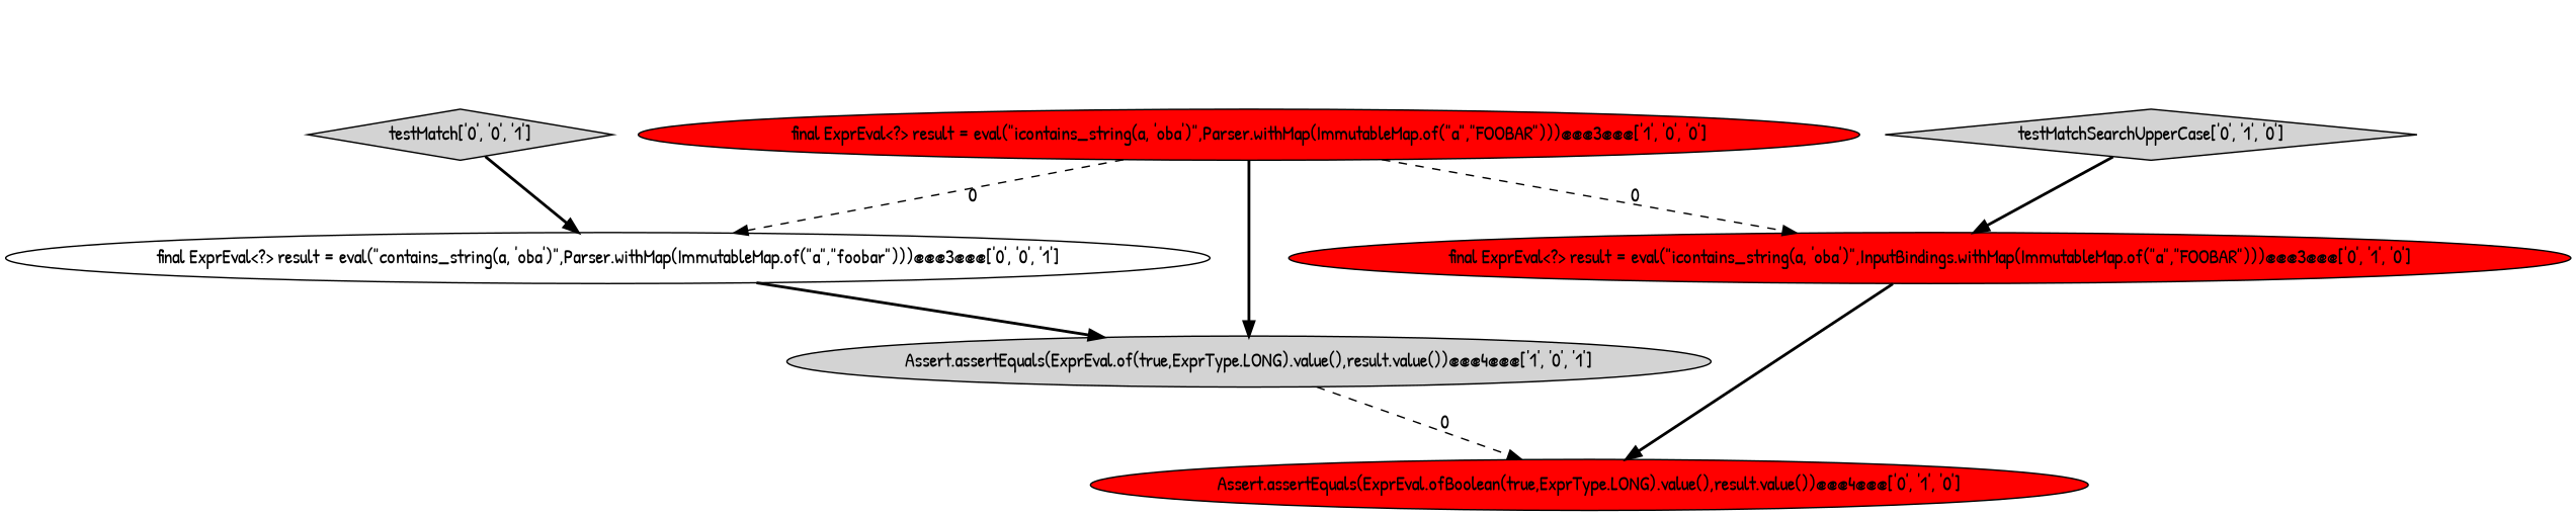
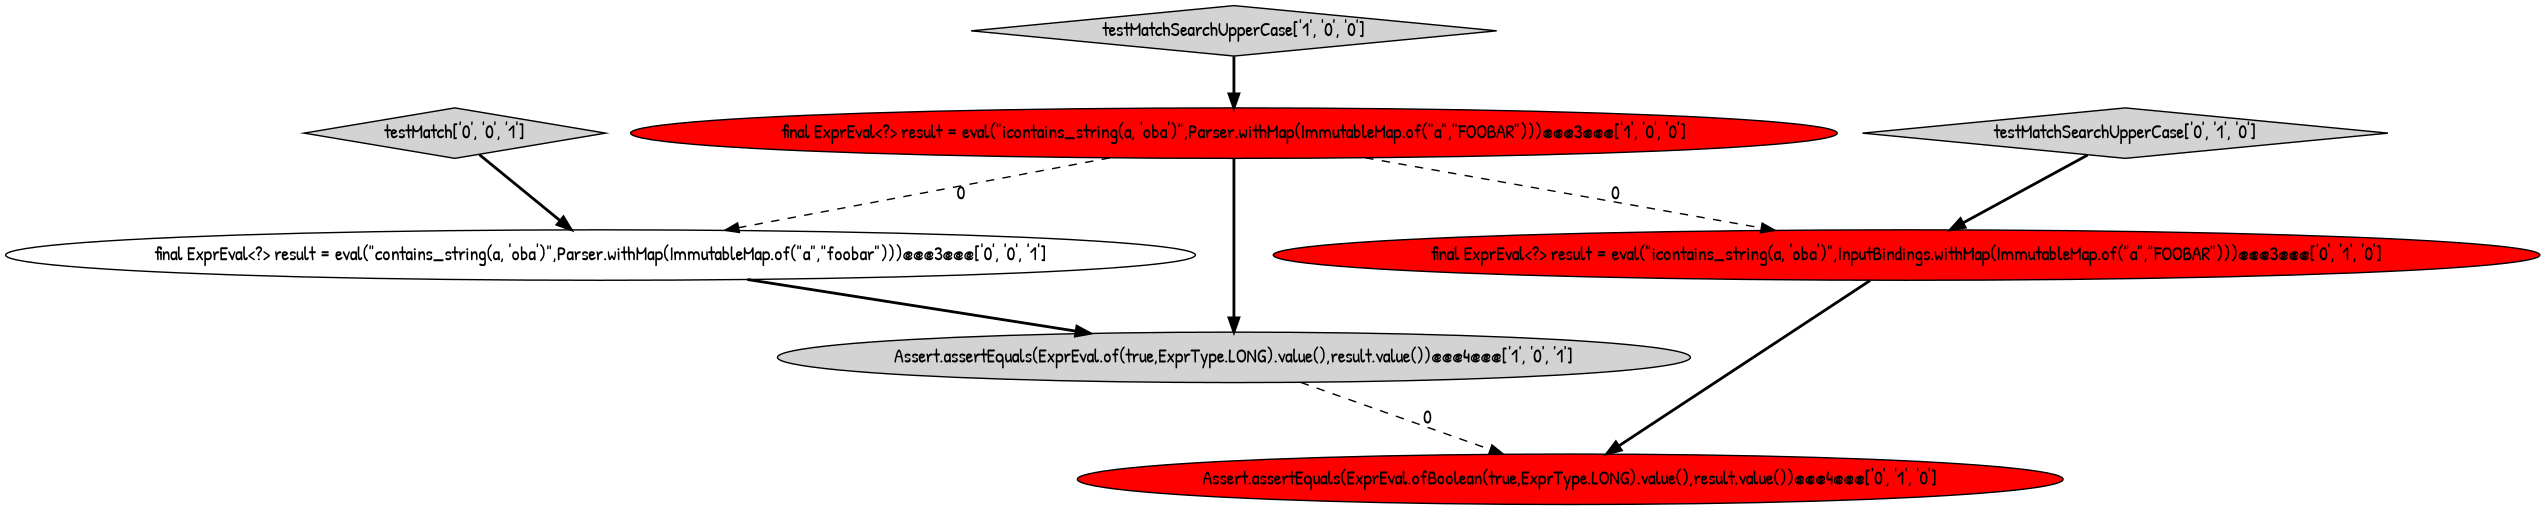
  digraph {
    fontname="Patrick Hand"
    node [fillcolor=lightgray shape=ellipse style=filled fontname="Patrick Hand"]
    edge [style=bold fontname="Patrick Hand"]
    n1 [label="Assert.assertEquals(ExprEval.of(true,ExprType.LONG).value(),result.value())@@@4@@@['1', '0', '1']"]
    n2 [fillcolor=red label="Assert.assertEquals(ExprEval.ofBoolean(true,ExprType.LONG).value(),result.value())@@@4@@@['0', '1', '0']"]
    n3 [fillcolor=white label="final ExprEval<?> result = eval(\"contains_string(a, 'oba')\",Parser.withMap(ImmutableMap.of(\"a\",\"foobar\")))@@@3@@@['0', '0', '1']"]
    n4 [label="testMatch['0', '0', '1']" shape=diamond]
    n5 [fillcolor=red label="final ExprEval<?> result = eval(\"icontains_string(a, 'oba')\",Parser.withMap(ImmutableMap.of(\"a\",\"FOOBAR\")))@@@3@@@['1', '0', '0']"]
    n6 [fillcolor=red label="final ExprEval<?> result = eval(\"icontains_string(a, 'oba')\",InputBindings.withMap(ImmutableMap.of(\"a\",\"FOOBAR\")))@@@3@@@['0', '1', '0']"]
    n7 [label="testMatchSearchUpperCase['0', '1', '0']" shape=diamond]
+   n8 [label="testMatchSearchUpperCase['1', '0', '0']" shape=diamond]
    n1 -> n2 [label=0 style=dashed]
    n3 -> n1
    n4 -> n3
    n5 -> n1
    n5 -> n3 [label=0 style=dashed]
    n5 -> n6 [label=0 style=dashed]
    n6 -> n2
    n7 -> n6
+   n8 -> n5
  }
